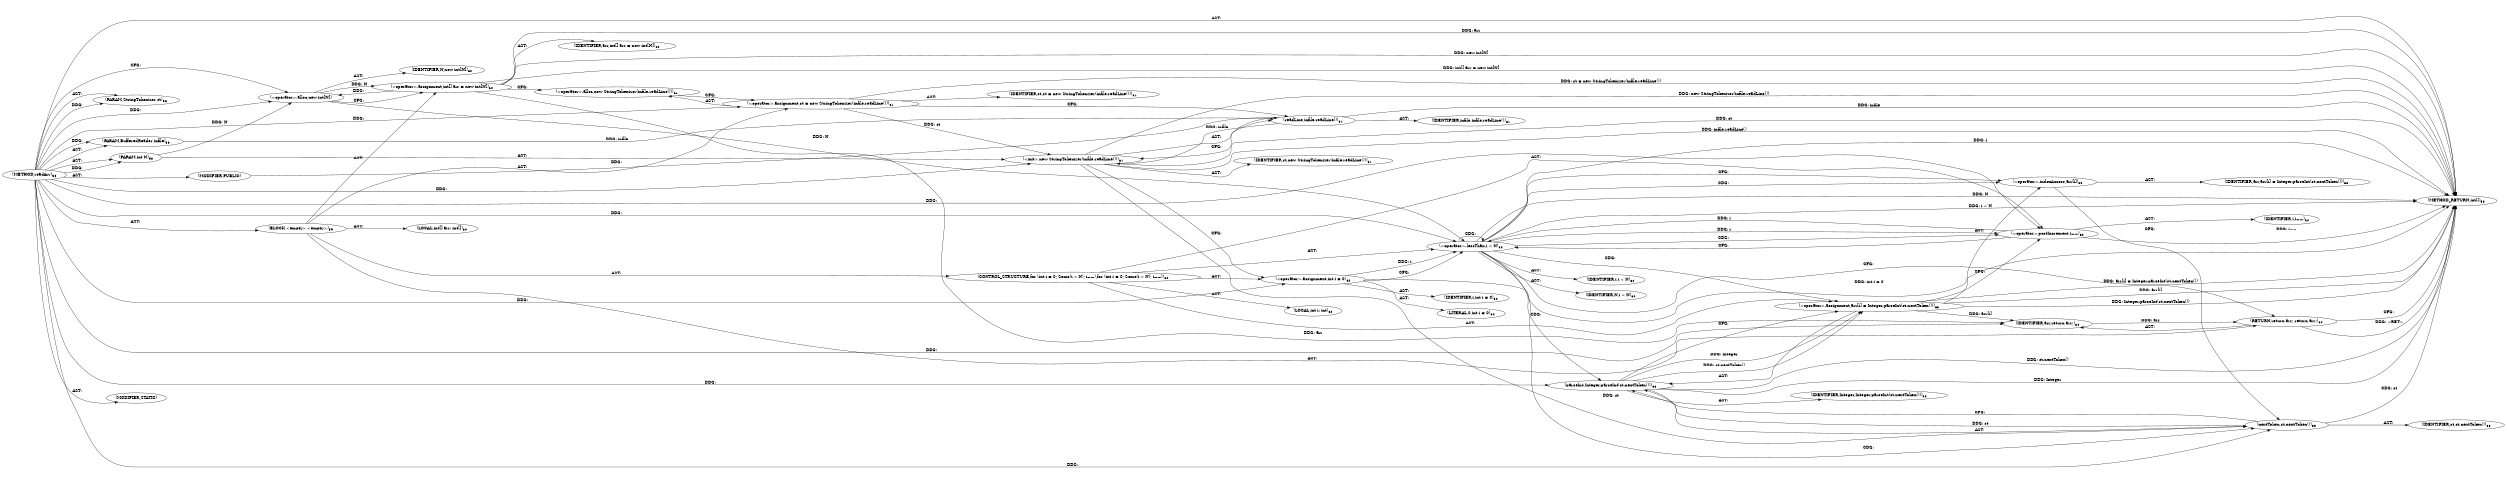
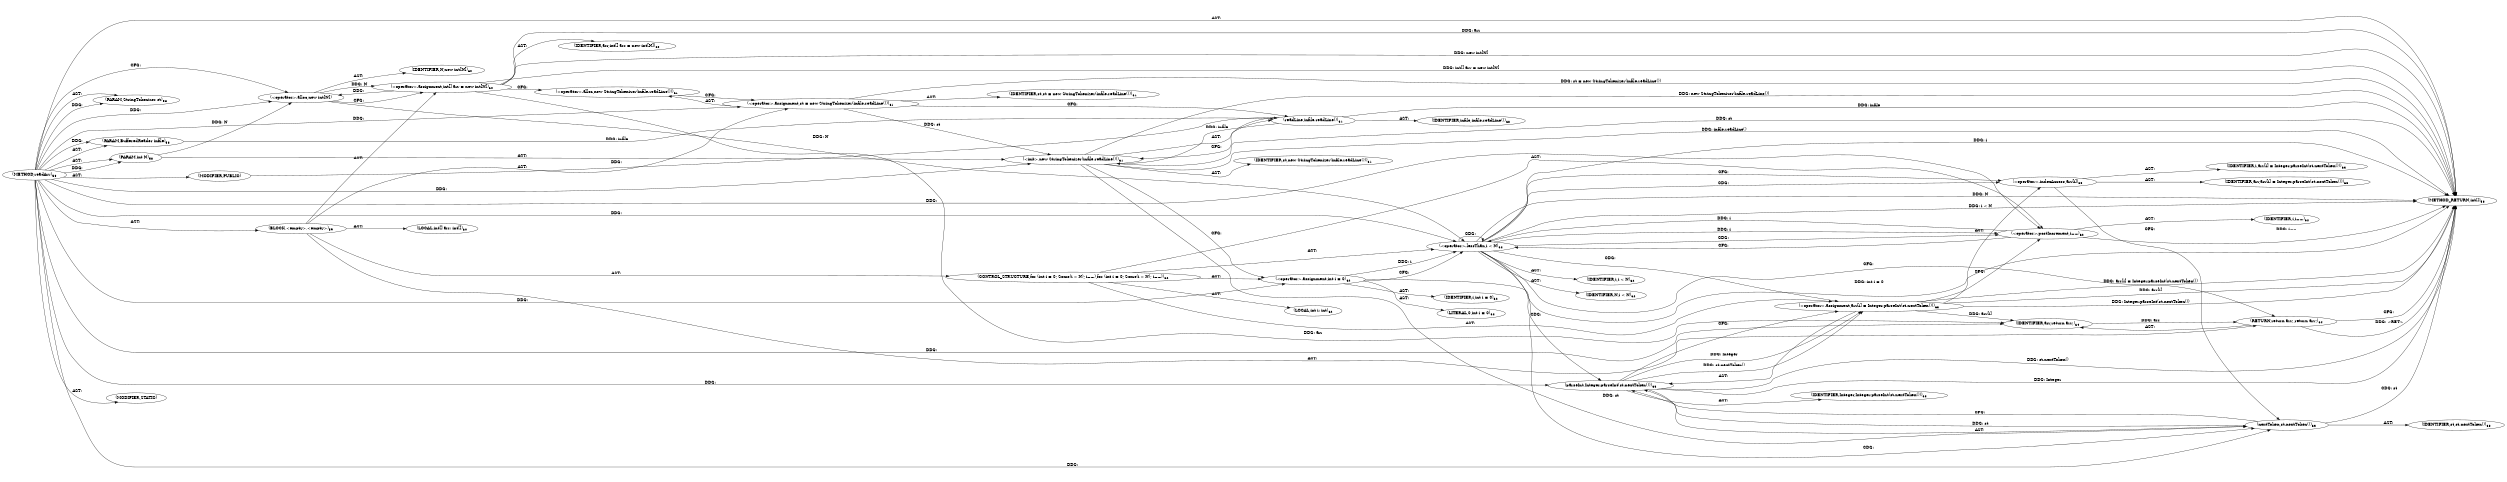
  digraph {
    rankdir=LR
    n1 [label=<(METHOD,readArr)<SUB>58</SUB>>]
    n2 [label=<(PARAM,int N)<SUB>58</SUB>>]
    n3 [label=<(PARAM,BufferedReader infile)<SUB>58</SUB>>]
    n4 [label=<(PARAM,StringTokenizer st)<SUB>58</SUB>>]
    n5 [label=<(BLOCK,&lt;empty&gt;,&lt;empty&gt;)<SUB>59</SUB>>]
    n6 [label=<(&lt;operator&gt;.alloc,new int[N])>]
    n7 [label=<(&lt;operator&gt;.assignment,st = new StringTokenizer(infile.readLine()))<SUB>61</SUB>>]
    n8 [label=<(&lt;init&gt;,new StringTokenizer(infile.readLine()))<SUB>61</SUB>>]
    n9 [label=<(&lt;operator&gt;.assignment,int i = 0)<SUB>62</SUB>>]
    n10 [label=<(&lt;operator&gt;.lessThan,i &lt; N)<SUB>62</SUB>>]
    n11 [label=<(&lt;operator&gt;.postIncrement,i++)<SUB>62</SUB>>]
    n12 [label=<(parseInt,Integer.parseInt(st.nextToken()))<SUB>63</SUB>>]
    n13 [label=<(nextToken,st.nextToken())<SUB>63</SUB>>]
    n14 [label=<(IDENTIFIER,arr,return arr;)<SUB>64</SUB>>]
    n15 [label=<(MODIFIER,PUBLIC)>]
    n16 [label=<(MODIFIER,STATIC)>]
    n17 [label=<(METHOD_RETURN,int[])<SUB>58</SUB>>]
    n18 [label=<(readLine,infile.readLine())<SUB>61</SUB>>]
    n19 [label=<(LOCAL,int[] arr: int[])<SUB>60</SUB>>]
    n20 [label=<(&lt;operator&gt;.assignment,int[] arr = new int[N])<SUB>60</SUB>>]
    n21 [label=<(CONTROL_STRUCTURE,for (int i = 0; Some(i &lt; N); i++),for (int i = 0; Some(i &lt; N); i++))<SUB>62</SUB>>]
    n22 [label=<(RETURN,return arr;,return arr;)<SUB>64</SUB>>]
    n23 [label=<(IDENTIFIER,N,new int[N])<SUB>60</SUB>>]
    n24 [label=<(&lt;operator&gt;.alloc,new StringTokenizer(infile.readLine()))<SUB>61</SUB>>]
    n25 [label=<(IDENTIFIER,st,st = new StringTokenizer(infile.readLine()))<SUB>61</SUB>>]
    n26 [label=<(IDENTIFIER,st,new StringTokenizer(infile.readLine()))<SUB>61</SUB>>]
-   n27 [label=<(IDENTIFIER,infile,infile.readLine())<SUB>61</SUB>>]
+   n27 [label=<(IDENTIFIER,infile,infile.readLine())<SUB>68</SUB>>]
    n28 [label=<(IDENTIFIER,i,int i = 0)<SUB>62</SUB>>]
    n29 [label=<(LITERAL,0,int i = 0)<SUB>62</SUB>>]
    n30 [label=<(&lt;operator&gt;.assignment,arr[i] = Integer.parseInt(st.nextToken()))<SUB>63</SUB>>]
    n31 [label=<(IDENTIFIER,i,i &lt; N)<SUB>62</SUB>>]
    n32 [label=<(IDENTIFIER,N,i &lt; N)<SUB>62</SUB>>]
    n33 [label=<(&lt;operator&gt;.indexAccess,arr[i])<SUB>63</SUB>>]
    n34 [label=<(IDENTIFIER,i,i++)<SUB>62</SUB>>]
    n35 [label=<(IDENTIFIER,Integer,Integer.parseInt(st.nextToken()))<SUB>63</SUB>>]
    n36 [label=<(IDENTIFIER,st,st.nextToken())<SUB>63</SUB>>]
    n37 [label=<(IDENTIFIER,arr,int[] arr = new int[N])<SUB>60</SUB>>]
    n38 [label=<(LOCAL,int i: int)<SUB>62</SUB>>]
    n39 [label=<(IDENTIFIER,arr,arr[i] = Integer.parseInt(st.nextToken()))<SUB>63</SUB>>]
+   n40 [label=<(IDENTIFIER,i,arr[i] = Integer.parseInt(st.nextToken()))<SUB>63</SUB>>]
    n1 -> n2 [label="AST: "]
    n1 -> n2 [label="DDG: "]
    n1 -> n3 [label="AST: "]
    n1 -> n3 [label="DDG: "]
    n1 -> n4 [label="AST: "]
    n1 -> n4 [label="DDG: "]
    n1 -> n5 [label="AST: "]
    n1 -> n6 [label="CFG: "]
    n1 -> n6 [label="DDG: "]
    n1 -> n7 [label="DDG: "]
    n1 -> n8 [label="DDG: "]
    n1 -> n9 [label="DDG: "]
    n1 -> n10 [label="DDG: "]
    n1 -> n11 [label="DDG: "]
    n1 -> n12 [label="DDG: "]
    n1 -> n13 [label="DDG: "]
    n1 -> n14 [label="DDG: "]
    n1 -> n15 [label="AST: "]
    n1 -> n16 [label="AST: "]
    n1 -> n17 [label="AST: "]
    n2 -> n6 [label="DDG: N"]
    n2 -> n8 [label="AST: "]
    n3 -> n18 [label="DDG: infile"]
    n5 -> n7 [label="AST: "]
    n5 -> n19 [label="AST: "]
    n5 -> n20 [label="AST: "]
    n5 -> n21 [label="AST: "]
    n5 -> n22 [label="AST: "]
    n6 -> n10 [label="DDG: N"]
    n6 -> n20 [label="CFG: "]
    n6 -> n20 [label="DDG: N"]
    n6 -> n23 [label="AST: "]
    n7 -> n8 [label="DDG: st"]
    n7 -> n17 [label="DDG: st = new StringTokenizer(infile.readLine())"]
    n7 -> n18 [label="CFG: "]
    n7 -> n24 [label="AST: "]
    n7 -> n25 [label="AST: "]
    n8 -> n9 [label="CFG: "]
    n8 -> n13 [label="DDG: st"]
    n8 -> n17 [label="DDG: st"]
    n8 -> n17 [label="DDG: infile.readLine()"]
    n8 -> n17 [label="DDG: new StringTokenizer(infile.readLine())"]
    n8 -> n18 [label="AST: "]
    n8 -> n26 [label="AST: "]
    n9 -> n10 [label="CFG: "]
    n9 -> n10 [label="DDG: i"]
    n9 -> n17 [label="DDG: int i = 0"]
    n9 -> n28 [label="AST: "]
    n9 -> n29 [label="AST: "]
    n10 -> n10 [label="CDG: "]
    n10 -> n11 [label="DDG: i"]
    n10 -> n11 [label="CDG: "]
    n10 -> n12 [label="CDG: "]
    n10 -> n13 [label="CDG: "]
    n10 -> n17 [label="DDG: i"]
    n10 -> n17 [label="DDG: N"]
    n10 -> n17 [label="DDG: i &lt; N"]
    n10 -> n22 [label="CFG: "]
    n10 -> n30 [label="CDG: "]
    n10 -> n31 [label="AST: "]
    n10 -> n32 [label="AST: "]
    n10 -> n33 [label="CFG: "]
    n10 -> n33 [label="CDG: "]
    n11 -> n10 [label="CFG: "]
    n11 -> n10 [label="DDG: i"]
    n11 -> n17 [label="DDG: i++"]
    n11 -> n34 [label="AST: "]
    n12 -> n13 [label="AST: "]
    n12 -> n17 [label="DDG: st.nextToken()"]
    n12 -> n17 [label="DDG: Integer"]
    n12 -> n30 [label="CFG: "]
    n12 -> n30 [label="DDG: Integer"]
    n12 -> n30 [label="DDG: st.nextToken()"]
    n12 -> n35 [label="AST: "]
    n13 -> n12 [label="CFG: "]
    n13 -> n12 [label="DDG: st"]
    n13 -> n17 [label="CDG: st"]
    n13 -> n36 [label="AST: "]
    n14 -> n22 [label="DDG: arr"]
    n15 -> n18 [label="DDG: "]
    n18 -> n8 [label="CFG: "]
    n18 -> n8 [label="DDG: infile"]
    n18 -> n17 [label="DDG: infile"]
    n18 -> n27 [label="AST: "]
    n20 -> n6 [label="DDG: "]
    n20 -> n14 [label="DDG: arr"]
    n20 -> n17 [label="DDG: arr"]
    n20 -> n17 [label="DDG: new int[N]"]
    n20 -> n17 [label="DDG: int[] arr = new int[N]"]
    n20 -> n24 [label="CFG: "]
    n20 -> n37 [label="AST: "]
    n21 -> n9 [label="AST: "]
    n21 -> n10 [label="AST: "]
    n21 -> n11 [label="AST: "]
    n21 -> n30 [label="AST: "]
    n21 -> n38 [label="AST: "]
    n22 -> n14 [label="AST: "]
    n22 -> n17 [label="CFG: "]
    n22 -> n17 [label="DDG: &lt;RET&gt;"]
    n24 -> n7 [label="CFG: "]
    n30 -> n11 [label="CFG: "]
    n30 -> n12 [label="AST: "]
    n30 -> n14 [label="DDG: arr[i]"]
    n30 -> n17 [label="DDG: arr[i]"]
    n30 -> n17 [label="DDG: Integer.parseInt(st.nextToken())"]
    n30 -> n17 [label="DDG: arr[i] = Integer.parseInt(st.nextToken())"]
    n30 -> n33 [label="AST: "]
    n33 -> n13 [label="CFG: "]
    n33 -> n39 [label="AST: "]
+   n33 -> n40 [label="AST: "]
  }
